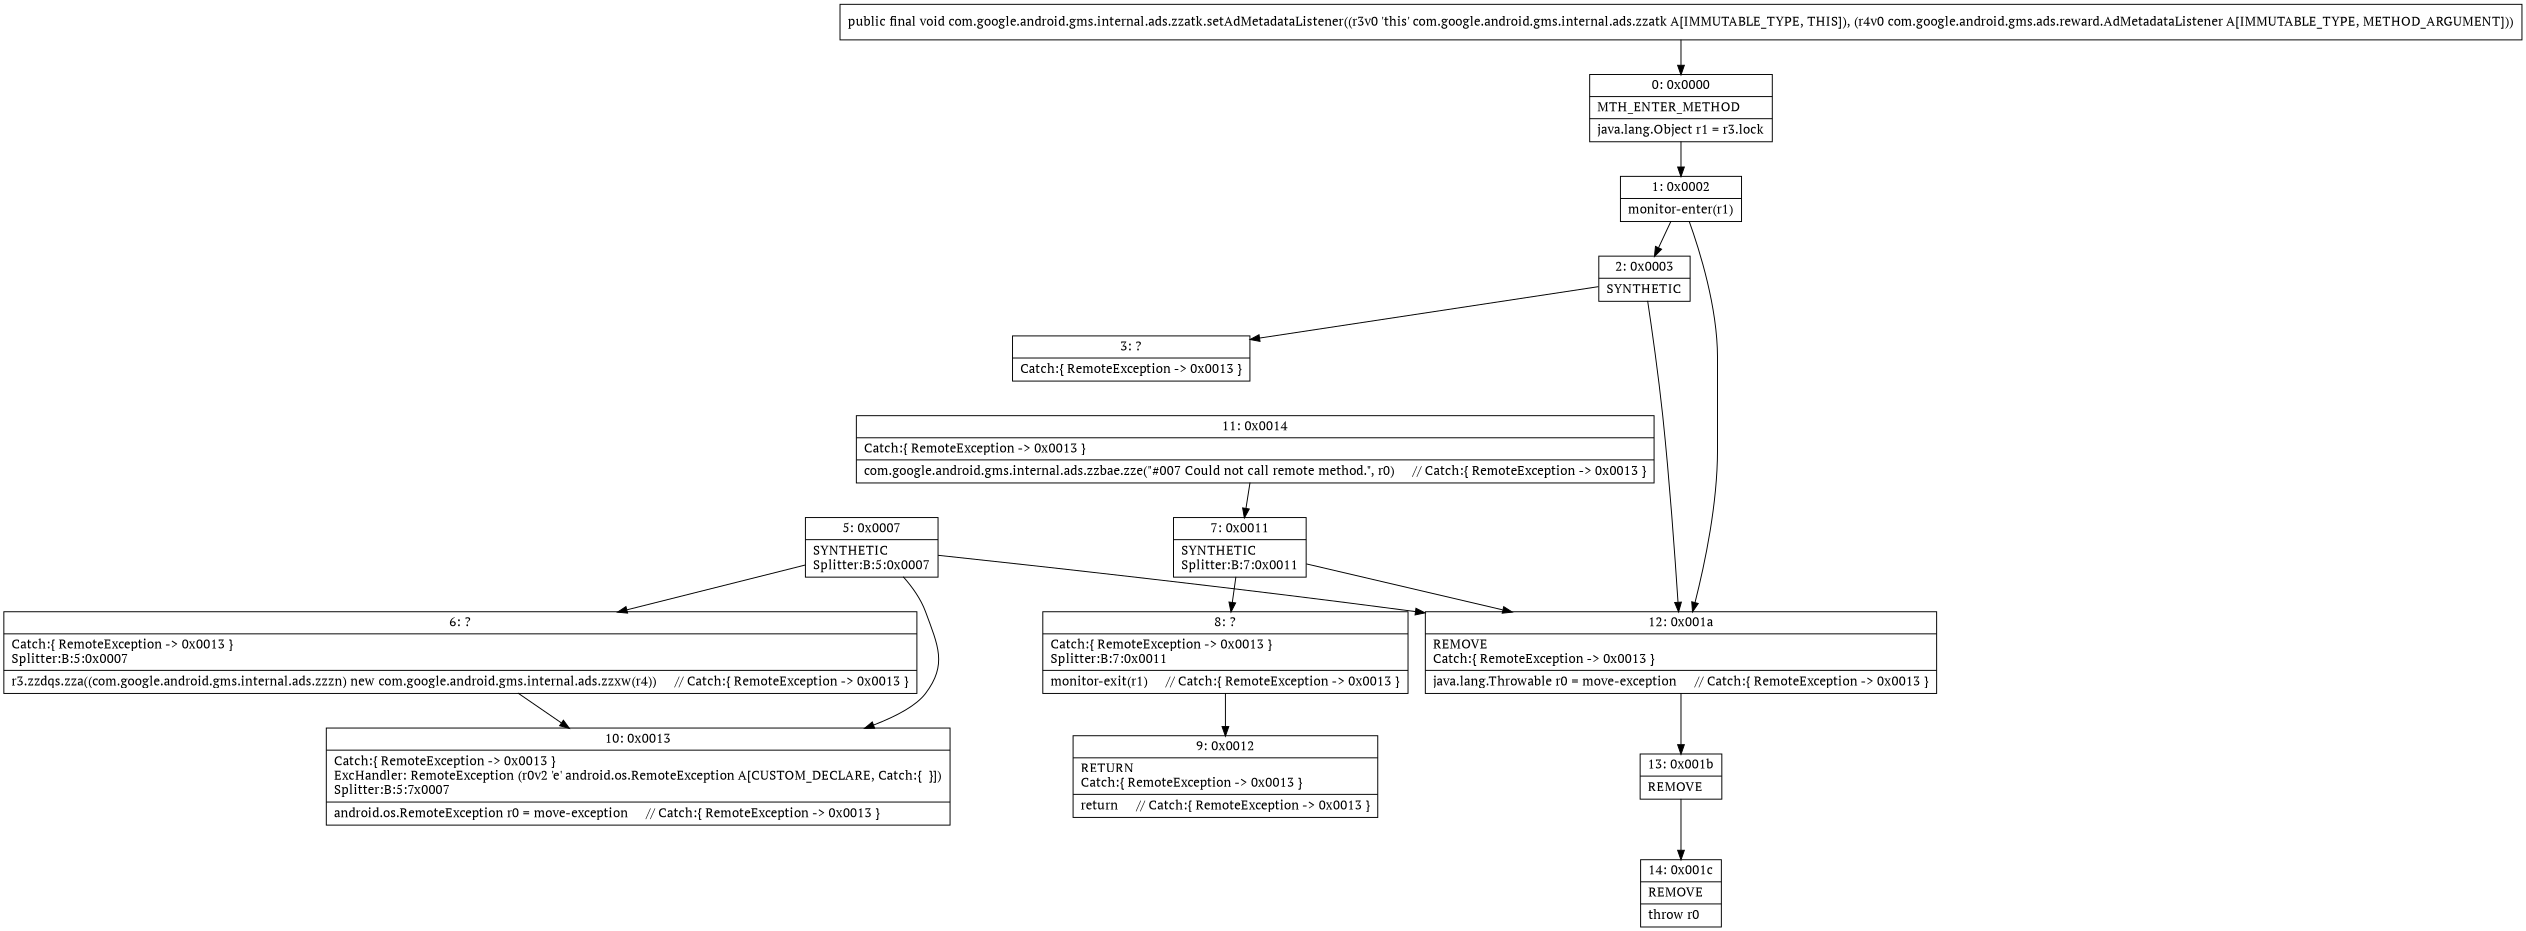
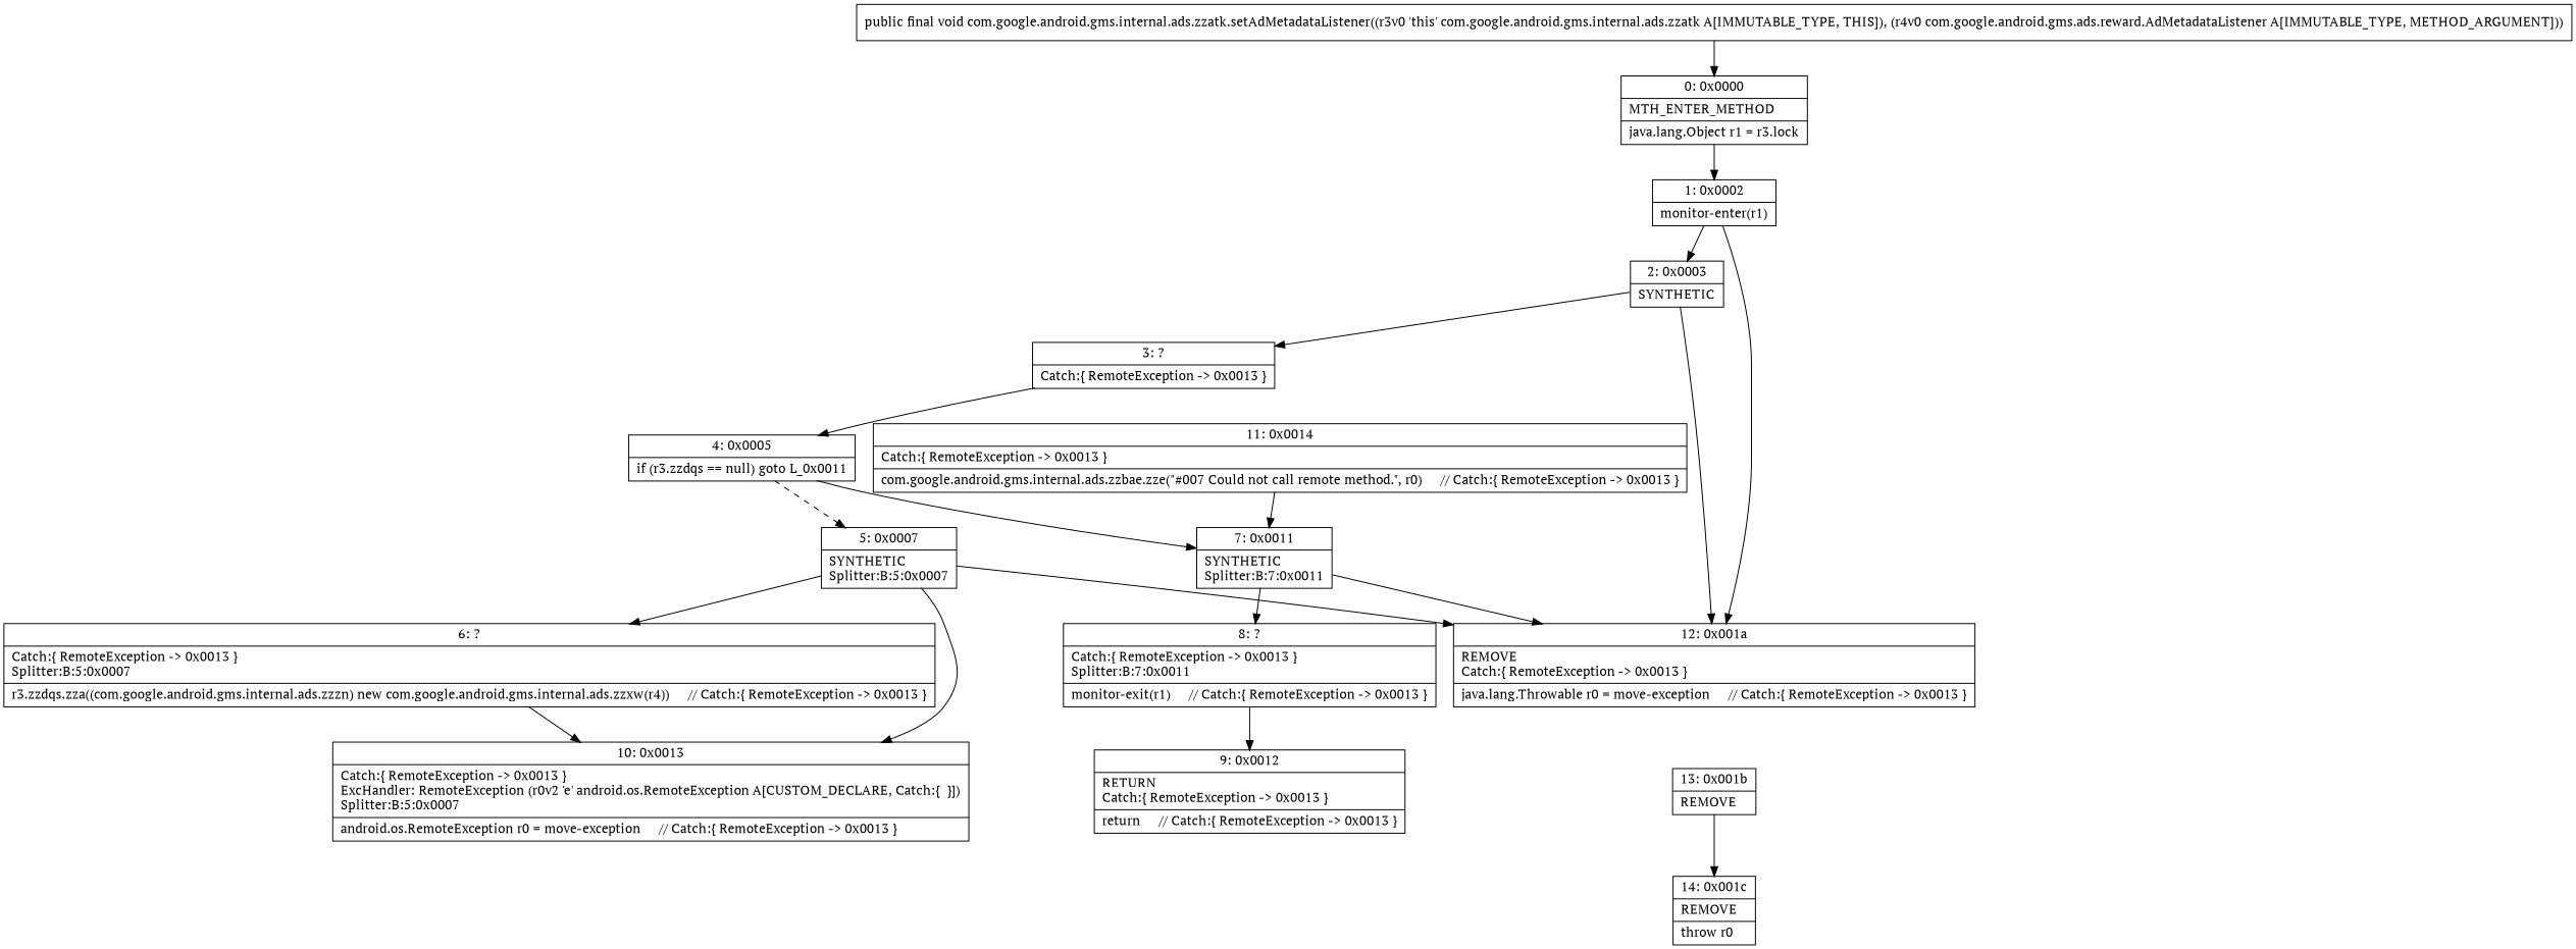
  digraph {
    fontname="PT Serif"
    node [fontname="PT Serif" shape=record]
    edge [fontname="PT Serif"]
    n1 [label="{0\:\ 0x0000|MTH_ENTER_METHOD\l|java.lang.Object r1 = r3.lock\l}"]
    n2 [label="{1\:\ 0x0002|monitor\-enter(r1)\l}"]
    n3 [label="{2\:\ 0x0003|SYNTHETIC\l}"]
    n4 [label="{12\:\ 0x001a|REMOVE\lCatch:\{ RemoteException \-\> 0x0013 \}\l|java.lang.Throwable r0 = move\-exception     \/\/ Catch:\{ RemoteException \-\> 0x0013 \}\l}"]
    n5 [label="{3\:\ ?|Catch:\{ RemoteException \-\> 0x0013 \}\l}"]
+   n6 [label="{4\:\ 0x0005|if (r3.zzdqs == null) goto L_0x0011\l}"]
    n7 [label="{13\:\ 0x001b|REMOVE\l}"]
    n8 [label="{5\:\ 0x0007|SYNTHETIC\lSplitter:B:5:0x0007\l}"]
    n9 [label="{7\:\ 0x0011|SYNTHETIC\lSplitter:B:7:0x0011\l}"]
    n10 [label="{6\:\ ?|Catch:\{ RemoteException \-\> 0x0013 \}\lSplitter:B:5:0x0007\l|r3.zzdqs.zza((com.google.android.gms.internal.ads.zzzn) new com.google.android.gms.internal.ads.zzxw(r4))     \/\/ Catch:\{ RemoteException \-\> 0x0013 \}\l}"]
-   n11 [label="{10\:\ 0x0013|Catch:\{ RemoteException \-\> 0x0013 \}\lExcHandler: RemoteException (r0v2 'e' android.os.RemoteException A[CUSTOM_DECLARE, Catch:\{  \}])\lSplitter:B:5:7x0007\l|android.os.RemoteException r0 = move\-exception     \/\/ Catch:\{ RemoteException \-\> 0x0013 \}\l}"]
+   n11 [label="{10\:\ 0x0013|Catch:\{ RemoteException \-\> 0x0013 \}\lExcHandler: RemoteException (r0v2 'e' android.os.RemoteException A[CUSTOM_DECLARE, Catch:\{  \}])\lSplitter:B:5:0x0007\l|android.os.RemoteException r0 = move\-exception     \/\/ Catch:\{ RemoteException \-\> 0x0013 \}\l}"]
    n12 [label="{8\:\ ?|Catch:\{ RemoteException \-\> 0x0013 \}\lSplitter:B:7:0x0011\l|monitor\-exit(r1)     \/\/ Catch:\{ RemoteException \-\> 0x0013 \}\l}"]
    n13 [label="{9\:\ 0x0012|RETURN\lCatch:\{ RemoteException \-\> 0x0013 \}\l|return     \/\/ Catch:\{ RemoteException \-\> 0x0013 \}\l}"]
    n14 [label="{11\:\ 0x0014|Catch:\{ RemoteException \-\> 0x0013 \}\l|com.google.android.gms.internal.ads.zzbae.zze(\"#007 Could not call remote method.\", r0)     \/\/ Catch:\{ RemoteException \-\> 0x0013 \}\l}"]
    n15 [label="{14\:\ 0x001c|REMOVE\l|throw r0\l}"]
    n16 [label="{public final void com.google.android.gms.internal.ads.zzatk.setAdMetadataListener((r3v0 'this' com.google.android.gms.internal.ads.zzatk A[IMMUTABLE_TYPE, THIS]), (r4v0 com.google.android.gms.ads.reward.AdMetadataListener A[IMMUTABLE_TYPE, METHOD_ARGUMENT])) }"]
    n1 -> n2
    n2 -> n3
    n2 -> n4
    n3 -> n4
    n3 -> n5
-   n4 -> n7
+   n5 -> n6
+   n6 -> n8 [style=dashed]
+   n6 -> n9
    n7 -> n15
    n8 -> n4
    n8 -> n10
    n8 -> n11
    n9 -> n4
    n9 -> n12
    n10 -> n11
    n12 -> n13
    n14 -> n9
    n16 -> n1
  }
